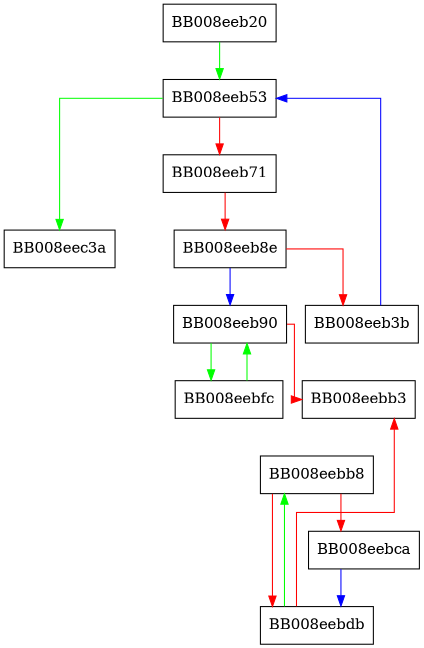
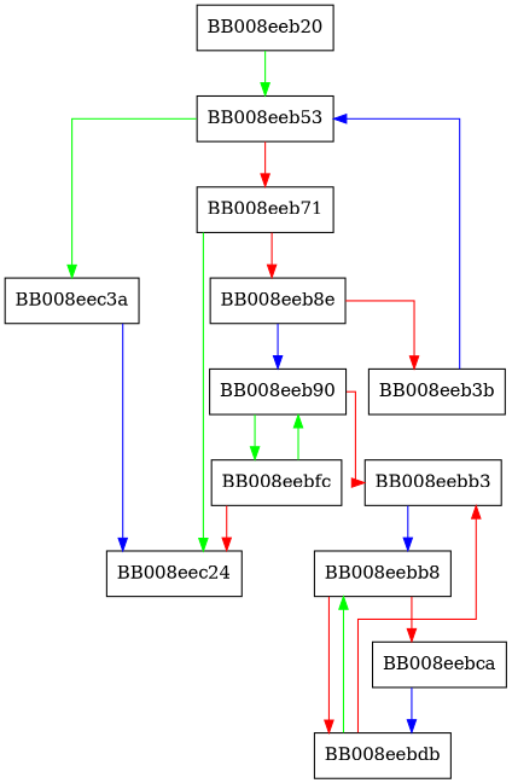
  digraph {
    splines=ortho
    node [shape=box]
    edge [color=red]
    BB008eeb20
    BB008eeb53
    BB008eec3a
    BB008eeb71
    BB008eeb3b
+   BB008eec24
    BB008eeb8e
    BB008eeb90
    BB008eebfc
    BB008eebb3
    BB008eebb8
    BB008eebdb
    BB008eebca
    BB008eeb20 -> BB008eeb53 [color=green]
    BB008eeb53 -> BB008eec3a [color=green]
    BB008eeb53 -> BB008eeb71
+   BB008eec3a -> BB008eec24 [color=blue]
+   BB008eeb71 -> BB008eec24 [color=green]
    BB008eeb71 -> BB008eeb8e
    BB008eeb3b -> BB008eeb53 [color=blue]
    BB008eeb8e -> BB008eeb3b
    BB008eeb8e -> BB008eeb90 [color=blue]
    BB008eeb90 -> BB008eebfc [color=green]
    BB008eeb90 -> BB008eebb3
+   BB008eebfc -> BB008eec24
    BB008eebfc -> BB008eeb90 [color=green]
+   BB008eebb3 -> BB008eebb8 [color=blue]
    BB008eebb8 -> BB008eebdb
    BB008eebb8 -> BB008eebca
    BB008eebdb -> BB008eebb3
    BB008eebdb -> BB008eebb8 [color=green]
    BB008eebca -> BB008eebdb [color=blue]
  }
